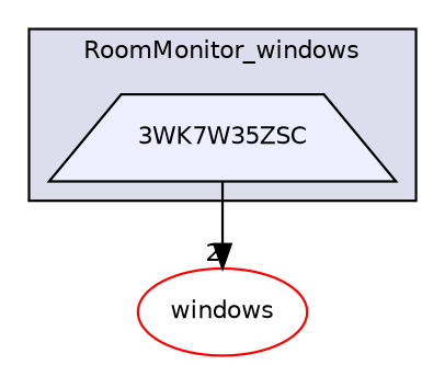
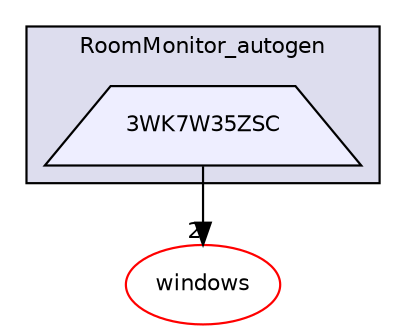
  digraph {
    compound=true
    node [fontname=Helvetica fontsize=10 style=filled]
    n1 [fillcolor="#eeeeff" label="3WK7W35ZSC" pencolor=black shape=trapezium]
    n2 [color=red fillcolor=white label=windows shape=ellipse]
    subgraph cluster_1 {
      bgcolor="#ddddee"
      fontname=Helvetica
      fontsize=10
-     label=RoomMonitor_windows
+     label=RoomMonitor_autogen
      pencolor=black
      n1
    }
    n1 -> n2 [headlabel=2 labeldistance=1.5 labelfontname=Helvetica labelfontsize=10 arrowhead=normal]
  }
